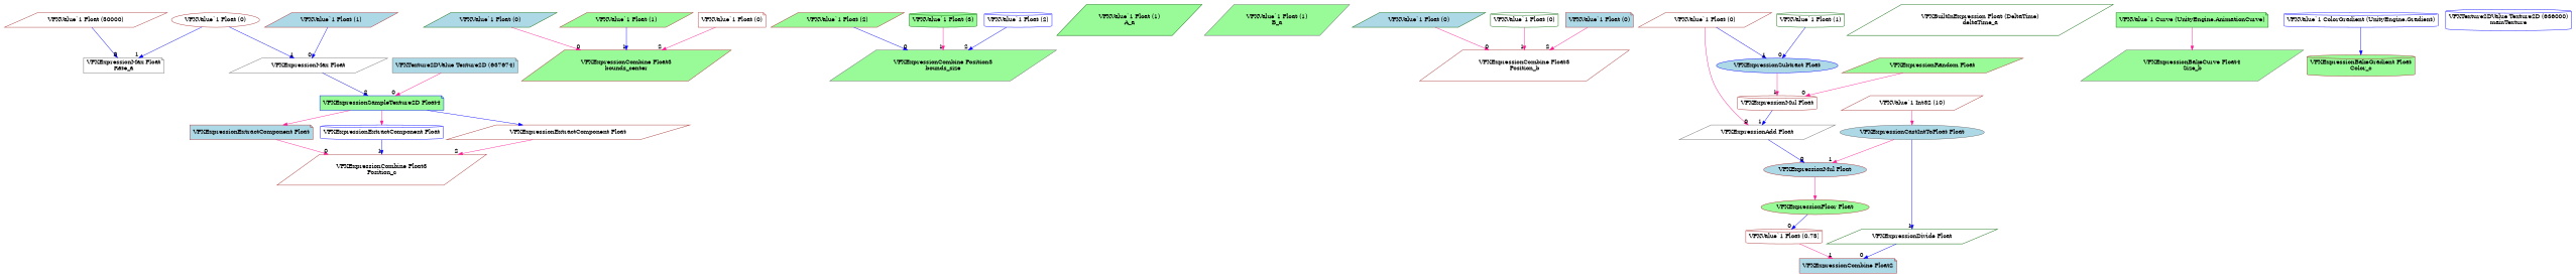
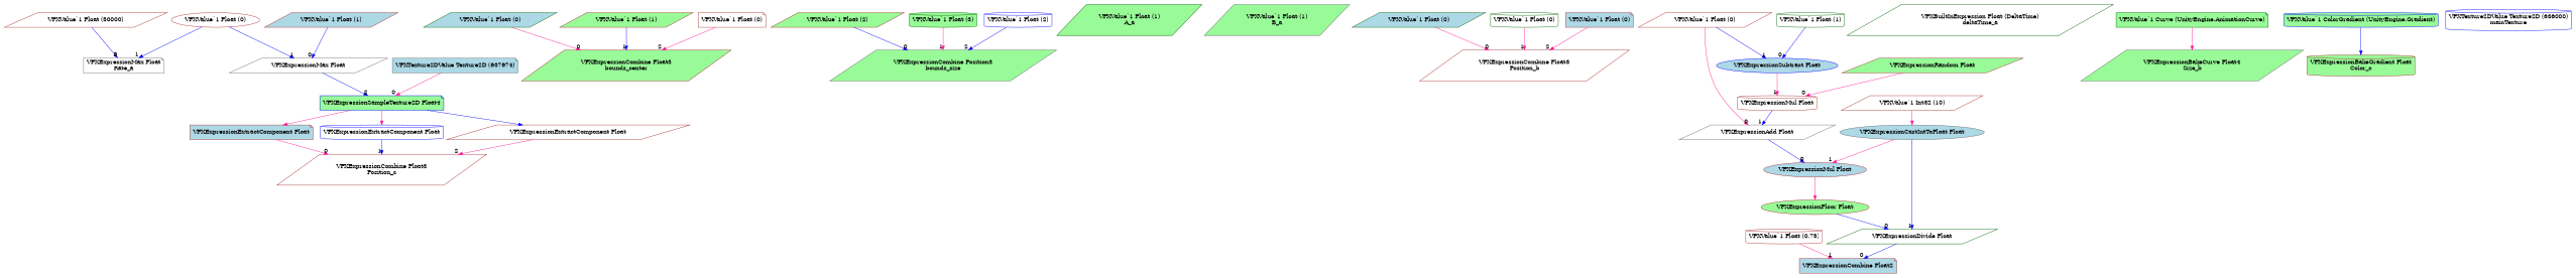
  digraph {
    node [color=brown fillcolor=white shape=parallelogram style=filled]
    edge [color=deeppink headlabel=0]
    n1 [color=gray40 label="VFXExpressionMax Float\nRate_a" shape=note]
    n2 [label="VFXValue`1 Float (50000)"]
    n3 [label="VFXValue`1 Float (0)" shape=ellipse]
    n4 [color=gray40 label="VFXExpressionMax Float"]
    n5 [color=blue fillcolor=palegreen label="VFXExpressionSampleTexture2D Float4" shape=note]
    n6 [fillcolor=palegreen label="VFXExpressionCombine Float3\nbounds_center"]
    n7 [color=darkgreen fillcolor=lightblue label="VFXValue`1 Float (0)"]
    n8 [fillcolor=palegreen label="VFXValue`1 Float (1)"]
    n9 [label="VFXValue`1 Float (0)" shape=note]
    n10 [color=gray40 fillcolor=palegreen label="VFXExpressionCombine Position3\nbounds_size"]
    n11 [fillcolor=palegreen label="VFXValue`1 Float (2)"]
    n12 [color=darkgreen fillcolor=palegreen label="VFXValue`1 Float (3)" shape=cylinder]
    n13 [color=blue label="VFXValue`1 Float (2)" shape=cylinder]
    n14 [color=darkgreen fillcolor=palegreen label="VFXValue`1 Float (1)\nA_a"]
    n15 [color=gray40 fillcolor=palegreen label="VFXValue`1 Float (1)\nB_a"]
    n16 [label="VFXExpressionCombine Float3\nPosition_b"]
    n17 [color=darkgreen fillcolor=lightblue label="VFXValue`1 Float (0)"]
    n18 [color=darkgreen label="VFXValue`1 Float (0)" shape=cylinder]
    n19 [fillcolor=lightblue label="VFXValue`1 Float (0)" shape=note]
    n20 [label="VFXExpressionCombine Float3\nPosition_c"]
    n21 [fillcolor=lightblue label="VFXExpressionExtractComponent Float" shape=note]
    n22 [color=blue label="VFXExpressionExtractComponent Float" shape=cylinder]
    n23 [label="VFXExpressionExtractComponent Float"]
    n24 [color=gray40 fillcolor=lightblue label="VFXTexture2DValue Texture2D (637674)" shape=note]
    n25 [fillcolor=lightblue label="VFXExpressionCombine Float2" shape=note]
    n26 [color=darkgreen label="VFXExpressionDivide Float"]
    n27 [fillcolor=palegreen label="VFXExpressionFloor Float" shape=ellipse]
    n28 [fillcolor=lightblue label="VFXExpressionMul Float" shape=ellipse]
    n29 [color=gray40 label="VFXExpressionAdd Float"]
    n30 [label="VFXValue`1 Float (0)"]
    n31 [color=blue fillcolor=lightblue label="VFXExpressionSubtract Float" shape=ellipse]
    n32 [label="VFXExpressionMul Float" shape=cylinder]
    n33 [fillcolor=palegreen label="VFXExpressionRandom Float"]
    n34 [color=darkgreen label="VFXValue`1 Float (1)" shape=cylinder]
    n35 [color=gray40 fillcolor=lightblue label="VFXExpressionCastIntToFloat Float" shape=ellipse]
    n36 [label="VFXValue`1 Int32 (10)"]
    n37 [label="VFXValue`1 Float (0.75)" shape=cylinder]
    n38 [fillcolor=lightblue label="VFXValue`1 Float (1)"]
    n39 [color=darkgreen label="VFXBuiltInExpression Float (DeltaTime)\ndeltaTime_a"]
    n40 [color=gray40 fillcolor=palegreen label="VFXExpressionBakeCurve Float4\nSize_b"]
    n41 [color=darkgreen fillcolor=palegreen label="VFXValue`1 Curve (UnityEngine.AnimationCurve)" shape=note]
    n42 [fillcolor=palegreen label="VFXExpressionBakeGradient Float\nColor_c" shape=cylinder]
-   n43 [color=blue label="VFXValue`1 ColorGradient (UnityEngine.Gradient)" shape=cylinder]
+   n43 [color=blue fillcolor=palegreen label="VFXValue`1 ColorGradient (UnityEngine.Gradient)" shape=cylinder]
    n44 [color=blue label="VFXTexture2DValue Texture2D (636000)\nmainTexture" shape=cylinder]
    n2 -> n1 [color=blue]
    n3 -> n1 [color=blue headlabel=1]
    n3 -> n4 [color=blue headlabel=1]
    n4 -> n5 [color=blue headlabel=2]
    n5 -> n21 [headlabel=""]
    n5 -> n22 [headlabel=""]
    n5 -> n23 [color=blue headlabel=""]
    n7 -> n6
    n8 -> n6 [color=blue headlabel=1]
    n9 -> n6 [headlabel=2]
    n11 -> n10 [color=blue]
    n12 -> n10 [headlabel=1]
    n13 -> n10 [color=blue headlabel=2]
    n17 -> n16
    n18 -> n16 [headlabel=1]
    n19 -> n16 [headlabel=2]
    n21 -> n20
    n22 -> n20 [color=blue headlabel=1]
    n23 -> n20 [headlabel=2]
    n24 -> n5
    n26 -> n25 [color=blue]
-   n27 -> n37 [color=blue]
+   n27 -> n26 [color=blue]
    n28 -> n27 [headlabel=""]
    n29 -> n28 [color=blue]
    n30 -> n29
    n30 -> n31 [color=blue headlabel=1]
    n31 -> n32 [headlabel=1]
    n32 -> n29 [color=blue headlabel=1]
    n33 -> n32
    n34 -> n31 [color=blue]
    n35 -> n26 [color=blue headlabel=1]
    n35 -> n28 [headlabel=1]
    n36 -> n35 [headlabel=""]
    n37 -> n25 [headlabel=1]
    n38 -> n4 [color=blue]
    n41 -> n40 [headlabel=""]
    n43 -> n42 [color=blue headlabel=""]
  }
